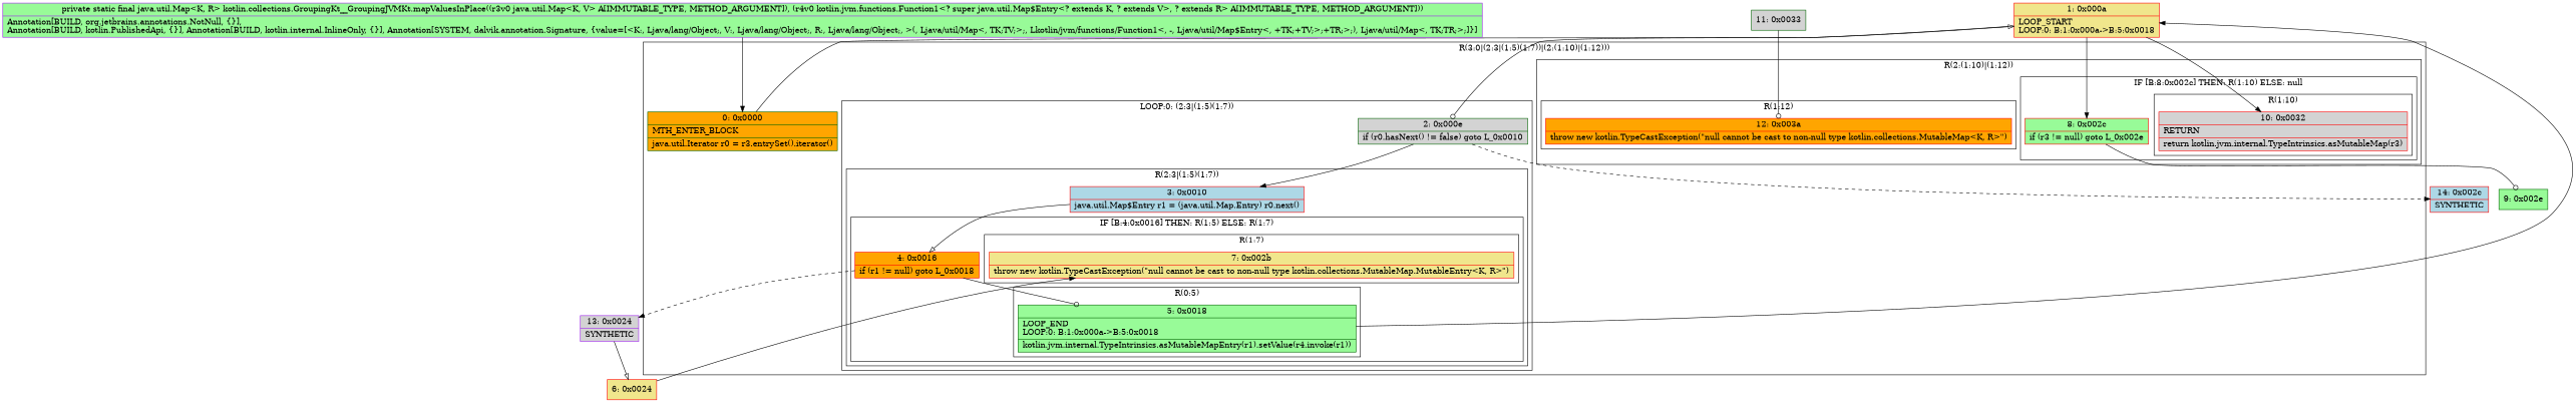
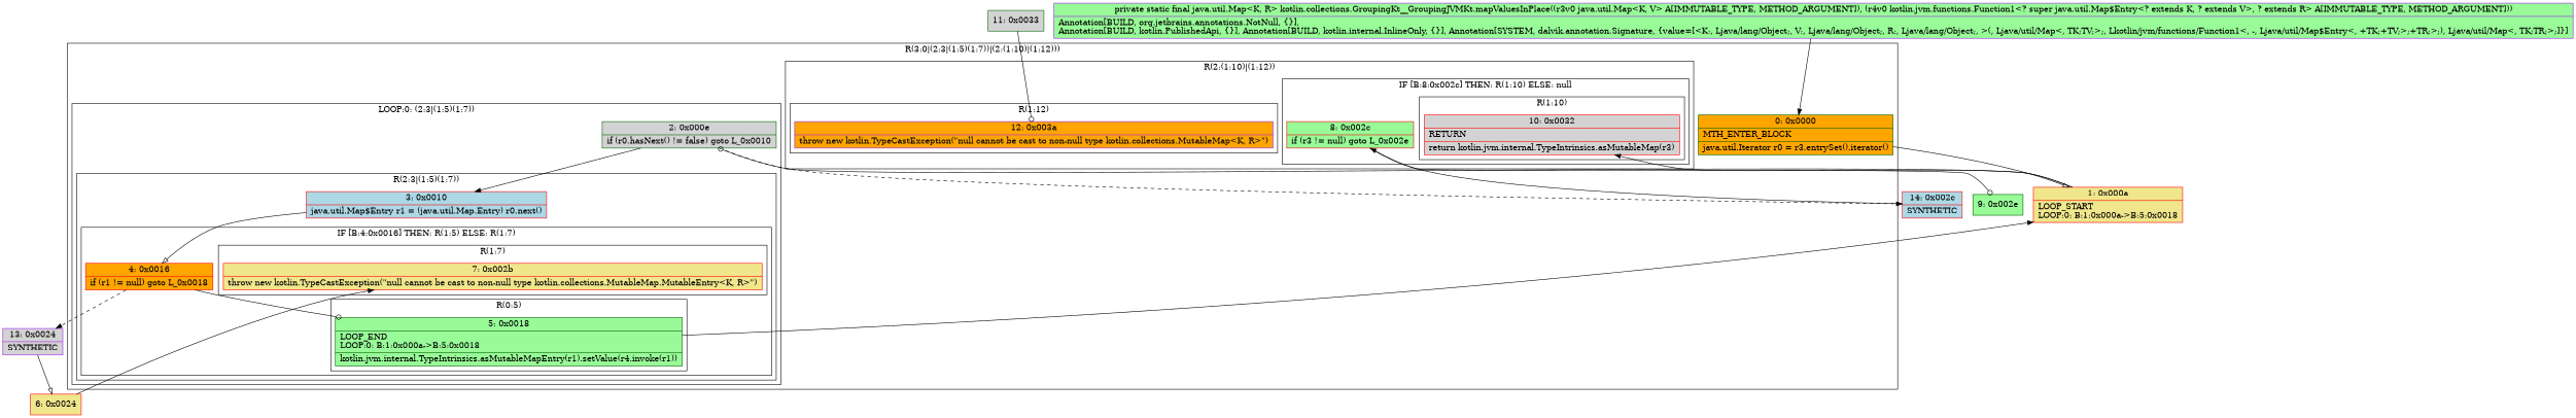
  digraph {
    node [color=red fillcolor=palegreen shape=record style=filled]
    edge [arrowhead=normal]
    n1 [color=darkgreen label="{5\:\ 0x0018|LOOP_END\lLOOP:0: B:1:0x000a\-\>B:5:0x0018\l|kotlin.jvm.internal.TypeIntrinsics.asMutableMapEntry(r1).setValue(r4.invoke(r1))\l}"]
    n2 [fillcolor=khaki label="{7\:\ 0x002b|throw new kotlin.TypeCastException(\"null cannot be cast to non\-null type kotlin.collections.MutableMap.MutableEntry\<K, R\>\")\l}"]
    n3 [fillcolor=orange label="{4\:\ 0x0016|if (r1 != null) goto L_0x0018\l}"]
    n4 [fillcolor=lightblue label="{3\:\ 0x0010|java.util.Map$Entry r1 = (java.util.Map.Entry) r0.next()\l}"]
    n5 [color=darkgreen fillcolor=lightgrey label="{2\:\ 0x000e|if (r0.hasNext() != false) goto L_0x0010\l}"]
    n6 [fillcolor=lightgrey label="{10\:\ 0x0032|RETURN\l|return kotlin.jvm.internal.TypeIntrinsics.asMutableMap(r3)\l}"]
    n7 [label="{8\:\ 0x002c|if (r3 != null) goto L_0x002e\l}"]
-   n8 [fillcolor=orange label="{12\:\ 0x003a|throw new kotlin.TypeCastException(\"null cannot be cast to non\-null type kotlin.collections.MutableMap\<K, R\>\")\l}"]
+   n8 [color=purple fillcolor=orange label="{12\:\ 0x003a|throw new kotlin.TypeCastException(\"null cannot be cast to non\-null type kotlin.collections.MutableMap\<K, R\>\")\l}"]
    n9 [color=darkgreen fillcolor=orange label="{0\:\ 0x0000|MTH_ENTER_BLOCK\l|java.util.Iterator r0 = r3.entrySet().iterator()\l}"]
    n10 [fillcolor=khaki label="{1\:\ 0x000a|LOOP_START\lLOOP:0: B:1:0x000a\-\>B:5:0x0018\l}"]
    n11 [color=purple fillcolor=lightgrey label="{13\:\ 0x0024|SYNTHETIC\l}"]
    n12 [fillcolor=lightblue label="{14\:\ 0x002c|SYNTHETIC\l}"]
    n13 [color=darkgreen label="{9\:\ 0x002e}"]
    n14 [fillcolor=khaki label="{6\:\ 0x0024}"]
    n15 [color=darkgreen fillcolor=lightgrey label="{11\:\ 0x0033}"]
    n16 [color=purple label="{private static final java.util.Map\<K, R\> kotlin.collections.GroupingKt__GroupingJVMKt.mapValuesInPlace((r3v0 java.util.Map\<K, V\> A[IMMUTABLE_TYPE, METHOD_ARGUMENT]), (r4v0 kotlin.jvm.functions.Function1\<? super java.util.Map$Entry\<? extends K, ? extends V\>, ? extends R\> A[IMMUTABLE_TYPE, METHOD_ARGUMENT]))  | Annotation[BUILD, org.jetbrains.annotations.NotNull, \{\}], \lAnnotation[BUILD, kotlin.PublishedApi, \{\}], Annotation[BUILD, kotlin.internal.InlineOnly, \{\}], Annotation[SYSTEM, dalvik.annotation.Signature, \{value=[\<K:, Ljava\/lang\/Object;, V:, Ljava\/lang\/Object;, R:, Ljava\/lang\/Object;, \>(, Ljava\/util\/Map\<, TK;TV;\>;, Lkotlin\/jvm\/functions\/Function1\<, \-, Ljava\/util\/Map$Entry\<, +TK;+TV;\>;+TR;\>;), Ljava\/util\/Map\<, TK;TR;\>;]\}]\l}"]
    subgraph cluster_1 {
      label="R(3:0|(2:3|(1:5)(1:7))|(2:(1:10)|(1:12)))"
      n9
      subgraph cluster_2 {
        label="LOOP:0: (2:3|(1:5)(1:7))"
        n5
        subgraph cluster_3 {
          label="R(2:3|(1:5)(1:7))"
          n4
          subgraph cluster_4 {
            label="IF [B:4:0x0016] THEN: R(1:5) ELSE: R(1:7)"
            n3
            subgraph cluster_5 {
              label="R(0:5)"
              n1
            }
            subgraph cluster_6 {
              label="R(1:7)"
              n2
            }
          }
        }
      }
      subgraph cluster_7 {
        label="R(2:(1:10)|(1:12))"
        subgraph cluster_8 {
          label="IF [B:8:0x002c] THEN: R(1:10) ELSE: null"
          n7
          subgraph cluster_9 {
            label="R(1:10)"
            n6
          }
        }
        subgraph cluster_10 {
          label="R(1:12)"
          n8
        }
      }
    }
    n1 -> n10
    n3 -> n1 [arrowhead=odot]
    n3 -> n11 [style=dashed]
    n4 -> n3 [arrowhead=onormal]
    n5 -> n4
    n5 -> n12 [style=dashed]
    n7 -> n13 [arrowhead=odot]
    n9 -> n10 [arrowhead=onormal]
    n10 -> n5 [arrowhead=odot]
    n10 -> n6
    n11 -> n14 [arrowhead=onormal]
-   n10 -> n7
+   n12 -> n7
    n14 -> n2
    n15 -> n8 [arrowhead=odot]
    n16 -> n9
  }
